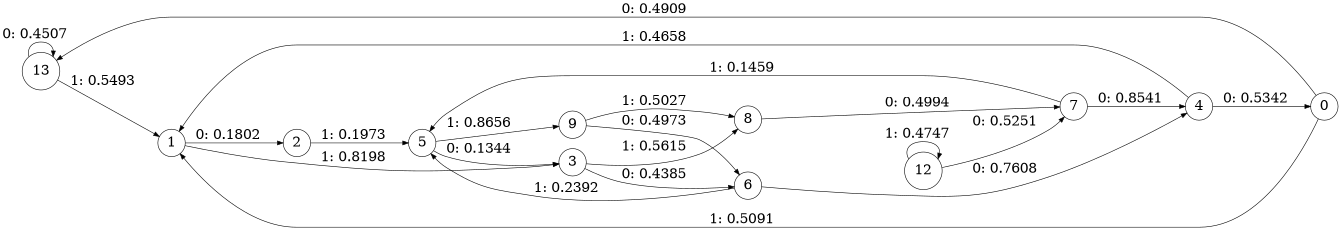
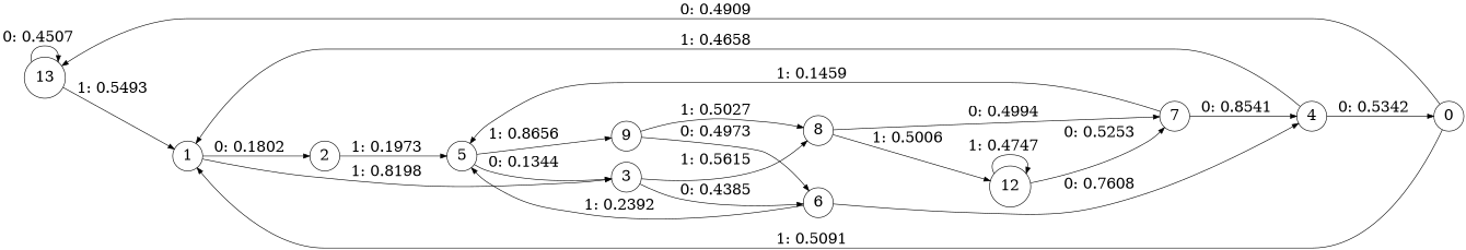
  digraph {
    rankdir=LR
    node [fontsize=24 shape=circle]
    edge [fontsize=24]
    n1 [label=13]
    0
    1
    2
    3
    5
    6
    8
    9
    4
    7
    12
    n1 -> n1 [label="0: 0.4507   "]
    n1 -> 1 [label="1: 0.5493   "]
    0 -> n1 [label="0: 0.4909   "]
    0 -> 1 [label="1: 0.5091   "]
    1 -> 2 [label="0: 0.1802   "]
    1 -> 3 [label="1: 0.8198   "]
    2 -> 5 [label="1: 0.1973   "]
    3 -> 6 [label="0: 0.4385   "]
    3 -> 8 [label="1: 0.5615   "]
    5 -> 3 [label="0: 0.1344   "]
    5 -> 9 [label="1: 0.8656   "]
    6 -> 5 [label="1: 0.2392   "]
    6 -> 4 [label="0: 0.7608   "]
    8 -> 7 [label="0: 0.4994   "]
+   8 -> 12 [label="1: 0.5006   "]
    9 -> 6 [label="0: 0.4973   "]
    9 -> 8 [label="1: 0.5027   "]
    4 -> 0 [label="0: 0.5342   "]
    4 -> 1 [label="1: 0.4658   "]
    7 -> 5 [label="1: 0.1459   "]
    7 -> 4 [label="0: 0.8541   "]
-   12 -> 7 [label="0: 0.5251   "]
+   12 -> 7 [label="0: 0.5253   "]
    12 -> 12 [label="1: 0.4747   "]
  }
